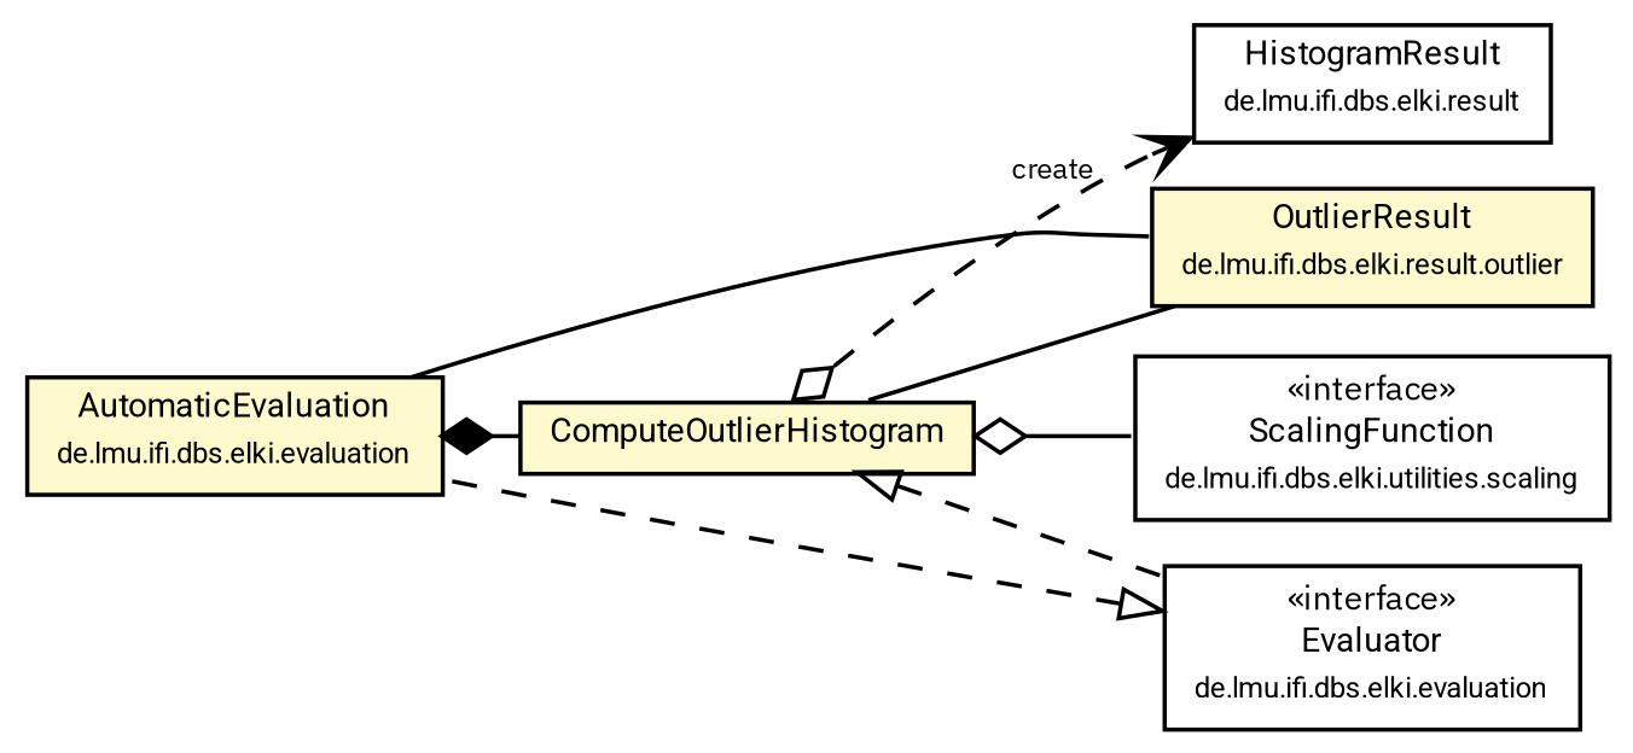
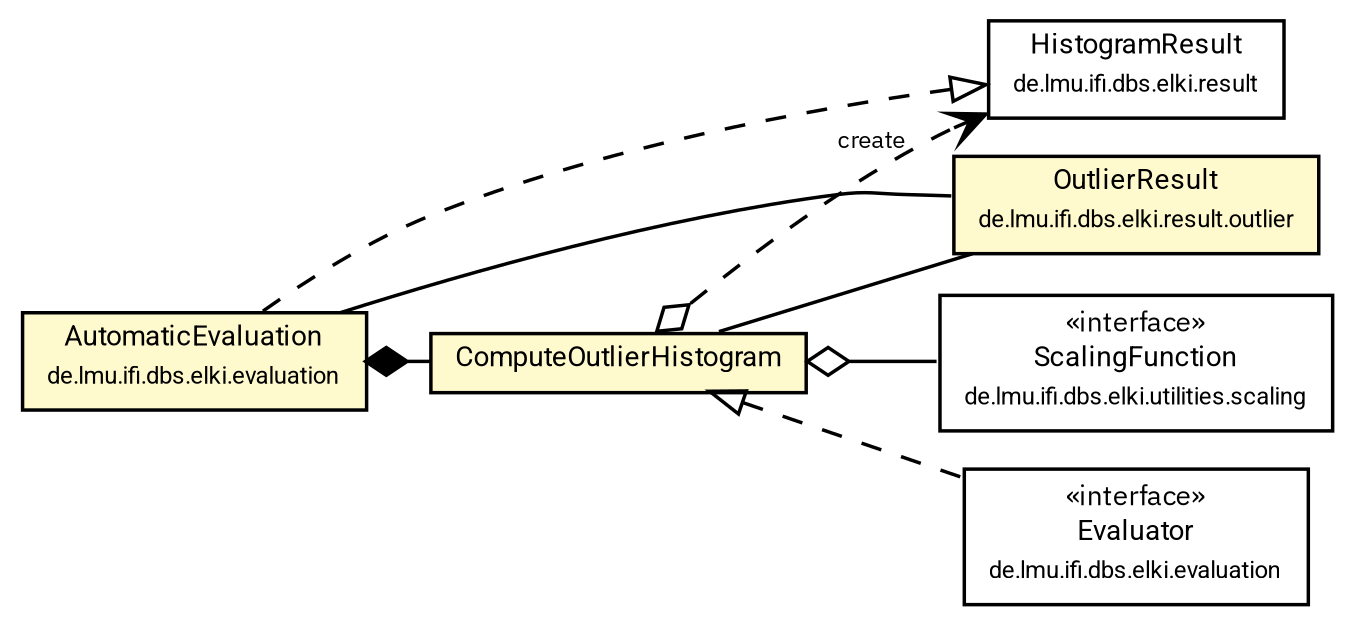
  digraph {
    fontname="IBM Plex Sans"
    nodesep=0.15
    rankdir=LR
    ranksep=0.25
    node [fontcolor=black fontname="IBM Plex Sans" fontsize=8 margin=0 shape=plaintext]
    edge [arrowhead=none color=black fontname="IBM Plex Sans" fontsize=7 labelfontname=Roboto labelfontsize=7 weight=2 dir=back]
    n1 [height=0 label=<<table title="de.lmu.ifi.dbs.elki.evaluation.AutomaticEvaluation" border="0" cellborder="1" cellspacing="0" cellpadding="2" bgcolor="LemonChiffon" href="../AutomaticEvaluation.html" target="_parent"> 		<tr><td><table border="0" cellspacing="0" cellpadding="1"> 		<tr><td align="center" balign="center"> <font face="Roboto">AutomaticEvaluation</font> </td></tr> 		<tr><td align="center" balign="center"> <font face="Roboto" point-size="7.0">de.lmu.ifi.dbs.elki.evaluation</font> </td></tr> 		</table></td></tr> 		</table>> width=0]
    n2 [height=0 label=<<table title="de.lmu.ifi.dbs.elki.result.outlier.OutlierResult" border="0" cellborder="1" cellspacing="0" cellpadding="2" bgcolor="LemonChiffon" href="../../result/outlier/OutlierResult.html" target="_parent"> 		<tr><td><table border="0" cellspacing="0" cellpadding="1"> 		<tr><td align="center" balign="center"> <font face="Roboto">OutlierResult</font> </td></tr> 		<tr><td align="center" balign="center"> <font face="Roboto" point-size="7.0">de.lmu.ifi.dbs.elki.result.outlier</font> </td></tr> 		</table></td></tr> 		</table>> width=0]
    n3 [height=0 label=<<table title="de.lmu.ifi.dbs.elki.evaluation.outlier.ComputeOutlierHistogram" border="0" cellborder="1" cellspacing="0" cellpadding="2" bgcolor="lemonChiffon" href="ComputeOutlierHistogram.html" target="_parent"> 		<tr><td><table border="0" cellspacing="0" cellpadding="1"> 		<tr><td align="center" balign="center"> <font face="Roboto">ComputeOutlierHistogram</font> </td></tr> 		</table></td></tr> 		</table>> width=0]
    n4 [height=0 label=<<table title="de.lmu.ifi.dbs.elki.utilities.scaling.ScalingFunction" border="0" cellborder="1" cellspacing="0" cellpadding="2" href="../../utilities/scaling/ScalingFunction.html" target="_parent"> 		<tr><td><table border="0" cellspacing="0" cellpadding="1"> 		<tr><td align="center" balign="center"> &#171;interface&#187; </td></tr> 		<tr><td align="center" balign="center"> <font face="Roboto">ScalingFunction</font> </td></tr> 		<tr><td align="center" balign="center"> <font face="Roboto" point-size="7.0">de.lmu.ifi.dbs.elki.utilities.scaling</font> </td></tr> 		</table></td></tr> 		</table>> width=0]
    n5 [height=0 label=<<table title="de.lmu.ifi.dbs.elki.result.HistogramResult" border="0" cellborder="1" cellspacing="0" cellpadding="2" href="../../result/HistogramResult.html" target="_parent"> 		<tr><td><table border="0" cellspacing="0" cellpadding="1"> 		<tr><td align="center" balign="center"> <font face="Roboto">HistogramResult</font> </td></tr> 		<tr><td align="center" balign="center"> <font face="Roboto" point-size="7.0">de.lmu.ifi.dbs.elki.result</font> </td></tr> 		</table></td></tr> 		</table>> width=0]
    n6 [height=0 label=<<table title="de.lmu.ifi.dbs.elki.evaluation.Evaluator" border="0" cellborder="1" cellspacing="0" cellpadding="2" href="../Evaluator.html" target="_parent"> 		<tr><td><table border="0" cellspacing="0" cellpadding="1"> 		<tr><td align="center" balign="center"> &#171;interface&#187; </td></tr> 		<tr><td align="center" balign="center"> <font face="Roboto">Evaluator</font> </td></tr> 		<tr><td align="center" balign="center"> <font face="Roboto" point-size="7.0">de.lmu.ifi.dbs.elki.evaluation</font> </td></tr> 		</table></td></tr> 		</table>> width=0]
    n1 -> n2 [dir=""]
    n1 -> n3 [arrowtail=diamond weight=6]
    n3 -> n2 [dir=""]
    n3 -> n4 [arrowtail=ediamond weight=4]
    n3 -> n5 [arrowhead=open arrowtail=ediamond dir=both label=create style=dashed weight=3]
    n3 -> n6 [arrowtail=empty style=dashed weight=9 arrowhead=""]
-   n6 -> n1 [arrowtail=empty style=dashed weight=9 arrowhead=""]
+   n5 -> n1 [arrowtail=empty style=dashed weight=9 arrowhead=""]
  }
